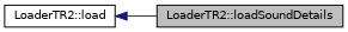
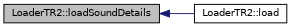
  digraph {
    rankdir=LR
    node [color=black fontname=Helvetica fontsize=10 shape=record style=filled]
    n1 [fillcolor=grey75 fontcolor=black height=0.2 label="LoaderTR2::loadSoundDetails" width=0.4]
    n2 [fillcolor=white height=0.2 label="LoaderTR2::load" width=0.4]
-   n2 -> n1 [color=midnightblue dir=back fontname=Helvetica fontsize=10 labelfontname=Helvetica labelfontsize=10 style=solid]
+   n1 -> n2 [color=midnightblue dir=back fontname=Helvetica fontsize=10 labelfontname=Helvetica labelfontsize=10 style=solid]
  }
